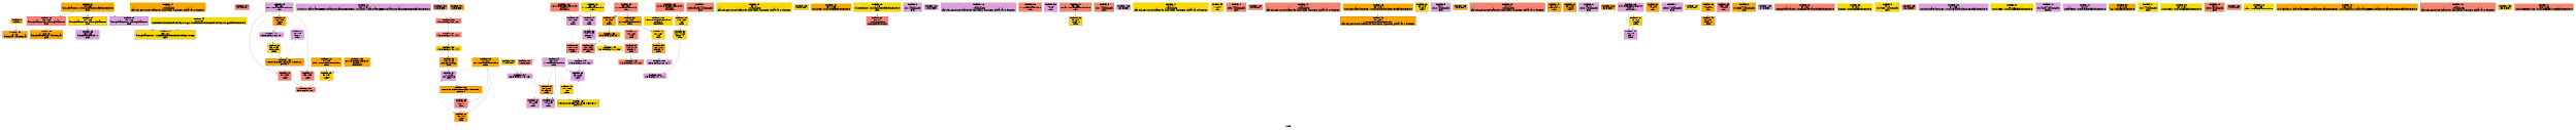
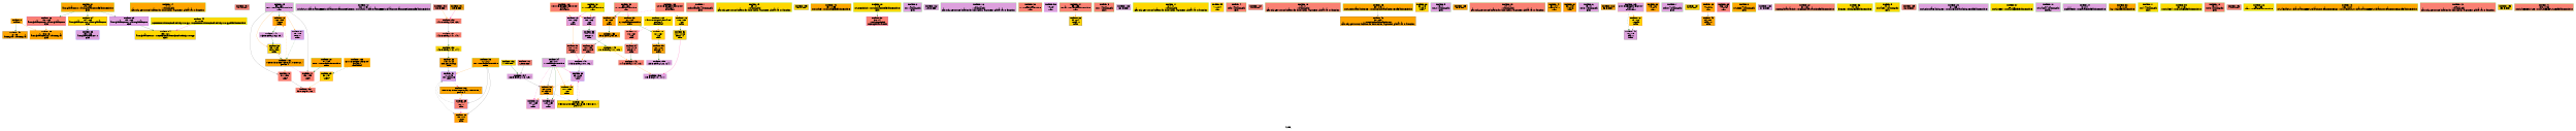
  digraph {
    label=SVFG
    node [color=green fillcolor=salmon shape=record style=filled]
    edge [color=darkgreen style=solid]
    n1 [color=grey fillcolor=orange label="{NodeID: 0\nNullPtr}"]
    n2 [color=black fillcolor=orange label="{NodeID: 45\n2\<--3\ndummyVal\<--dummyVal\n}"]
    n3 [color=blue fillcolor=orange label="{NodeID: 85\n196\<--3\nllvm.global_ctors_2\<--dummyVal\nGlob }" style="dotted,filled"]
    n4 [fillcolor=orange label="{NodeID: 14\n74\<--1\n\<--dummyObj\nCan only get source location for instruction, argument, global var or function.}"]
    n5 [color=black label="{NodeID: 194\n157 = PHI()\n}"]
    n6 [fillcolor=orange label="{NodeID: 28\n57\<--58\ntests\<--tests_field_insensitive\nmain\n}"]
    n7 [color=red fillcolor=gold label="{NodeID: 69\n92\<--57\n\<--tests\nmain\n}"]
    n8 [color=grey label="{NodeID: 157\n93 = cmp(91, 92, )\n}"]
    n9 [fillcolor=plum label="{NodeID: 42\n150\<--151\n_ZStlsISt11char_traitsIcEERSt13basic_ostreamIcT_ES5_PKc\<--_ZStlsISt11char_traitsIcEERSt13basic_ostreamIcT_ES5_PKc_field_insensitive\n}"]
    n10 [color=black fillcolor=orange label="{NodeID: 56\n145\<--143\nconv23\<--sub22\nmain\n}"]
    n11 [color=blue fillcolor=plum label="{NodeID: 91\n71\<--145\nres\<--conv23\nmain\n}"]
    n12 [color=red fillcolor=orange label="{NodeID: 82\n158\<--71\n\<--res\nmain\n}"]
    n13 [color=black fillcolor=orange label="{NodeID: 162\nMR_18V_2 = PHI(MR_18V_5, MR_18V_1, )\npts\{72 \}\n}"]
    n14 [color=blue label="{NodeID: 89\n71\<--74\nres\<--\nmain\n}"]
    n15 [color=grey fillcolor=orange label="{NodeID: 153\n99 = Binary(98, 89, )\n}"]
    n16 [color=black label="{NodeID: 50\n100\<--99\nconv\<--sub\nmain\n}"]
    n17 [color=grey fillcolor=plum label="{NodeID: 148\n103 = Binary(100, 102, )\n}"]
    n18 [color=blue fillcolor=plum label="{NodeID: 88\n69\<--103\nx\<--div\nmain\n}"]
    n19 [color=red label="{NodeID: 70\n91\<--59\n\<--test\nmain\n}"]
    n20 [color=yellow label="{NodeID: 167\n10V_1 = ENCHI(MR_10V_0)\npts\{64 \}\nFun[main]}" style="double,filled"]
    n21 [color=red fillcolor=plum label="{NodeID: 73\n101\<--63\n\<--L\nmain\n}"]
    n22 [color=red fillcolor=plum label="{NodeID: 74\n108\<--63\n\<--L\nmain\n}"]
    n23 [color=black label="{NodeID: 51\n102\<--101\nconv6\<--\nmain\n}"]
    n24 [color=black fillcolor=plum label="{NodeID: 53\n109\<--108\nconv8\<--\nmain\n}"]
    n25 [color=grey fillcolor=gold label="{NodeID: 149\n110 = Binary(111, 109, )\n}"]
    n26 [color=blue fillcolor=gold label="{NodeID: 84\n195\<--27\nllvm.global_ctors_1\<--_GLOBAL__sub_I_Chmel.Tolstiy_1_0.cpp\nGlob }"]
    n27 [label="{NodeID: 1\n7\<--1\n__dso_handle\<--dummyObj\nGlob }"]
    n28 [color=black label="{NodeID: 181\n125 = PHI()\n}"]
    n29 [color=grey fillcolor=plum label="{NodeID: 154\n126 = Binary(118, 125, )\n}"]
    n30 [color=blue fillcolor=orange label="{NodeID: 90\n69\<--126\nx\<--div15\nmain\n}"]
    n31 [color=black fillcolor=gold label="{NodeID: 161\nMR_16V_2 = PHI(MR_16V_5, MR_16V_1, )\npts\{70 \}\n}"]
    n32 [color=red fillcolor=plum label="{NodeID: 80\n128\<--69\n\<--x\nmain\n}"]
    n33 [color=red fillcolor=plum label="{NodeID: 81\n137\<--69\n\<--x\nmain\n}"]
    n34 [fillcolor=gold label="{NodeID: 15\n89\<--1\n\<--dummyObj\nCan only get source location for instruction, argument, global var or function.}"]
    n35 [color=black fillcolor=gold label="{NodeID: 195\n159 = PHI()\n}"]
    n36 [fillcolor=plum label="{NodeID: 29\n59\<--60\ntest\<--test_field_insensitive\nmain\n}"]
    n37 [color=red label="{NodeID: 71\n152\<--59\n\<--test\nmain\n}"]
    n38 [color=red fillcolor=orange label="{NodeID: 72\n162\<--59\n\<--test\nmain\n}"]
    n39 [color=blue fillcolor=plum label="{NodeID: 87\n59\<--89\ntest\<--\nmain\n}"]
    n40 [color=blue fillcolor=gold label="{NodeID: 92\n59\<--163\ntest\<--inc\nmain\n}"]
    n41 [color=grey fillcolor=plum label="{NodeID: 147\n163 = Binary(162, 89, )\n}"]
    n42 [color=black fillcolor=orange label="{NodeID: 160\nMR_8V_3 = PHI(MR_8V_4, MR_8V_2, )\npts\{60 \}\n}"]
    n43 [fillcolor=orange label="{NodeID: 43\n154\<--155\n_ZNSolsEi\<--_ZNSolsEi_field_insensitive\n}"]
    n44 [color=purple label="{NodeID: 57\n36\<--4\n\<--_ZStL8__ioinit\n__cxx_global_var_init\n}"]
    n45 [color=yellow label="{NodeID: 168\n12V_1 = ENCHI(MR_12V_0)\npts\{66 \}\nFun[main]}" style="double,filled"]
    n46 [color=red fillcolor=orange label="{NodeID: 75\n98\<--65\n\<--P\nmain\n}"]
    n47 [color=red fillcolor=gold label="{NodeID: 76\n106\<--65\n\<--P\nmain\n}"]
    n48 [color=black fillcolor=gold label="{NodeID: 52\n107\<--106\nconv7\<--\nmain\n}"]
    n49 [color=grey fillcolor=plum label="{NodeID: 156\n115 = cmp(107, 114, )\n}"]
    n50 [fillcolor=plum label="{NodeID: 2\n8\<--1\n.str\<--dummyObj\nGlob }"]
    n51 [color=black fillcolor=plum label="{NodeID: 182\n129 = PHI()\n}"]
    n52 [fillcolor=plum label="{NodeID: 16\n111\<--1\n\<--dummyObj\nCan only get source location for instruction, argument, global var or function.}"]
    n53 [color=black fillcolor=gold label="{NodeID: 196\n118 = PHI()\n}"]
    n54 [label="{NodeID: 30\n61\<--62\nn\<--n_field_insensitive\nmain\n}"]
    n55 [fillcolor=gold label="{NodeID: 44\n27\<--190\n_GLOBAL__sub_I_Chmel.Tolstiy_1_0.cpp\<--_GLOBAL__sub_I_Chmel.Tolstiy_1_0.cpp_field_insensitive\n}"]
    n56 [color=purple fillcolor=plum label="{NodeID: 58\n76\<--8\n\<--.str\nmain\n}"]
    n57 [color=grey fillcolor=plum label="{NodeID: 155\n123 = Binary(122, 124, )\n}"]
    n58 [color=yellow fillcolor=gold label="{NodeID: 169\n14V_1 = ENCHI(MR_14V_0)\npts\{68 \}\nFun[main]}" style="double,filled"]
    n59 [color=red label="{NodeID: 77\n112\<--67\n\<--C\nmain\n}"]
    n60 [color=red fillcolor=gold label="{NodeID: 78\n121\<--67\n\<--C\nmain\n}"]
    n61 [color=black label="{NodeID: 54\n113\<--112\nconv9\<--\nmain\n}"]
    n62 [color=black fillcolor=orange label="{NodeID: 55\n122\<--121\nconv13\<--\nmain\n}"]
    n63 [color=grey label="{NodeID: 146\n114 = Binary(110, 113, )\n}"]
    n64 [color=blue fillcolor=gold label="{NodeID: 86\n55\<--74\nretval\<--\nmain\n}"]
    n65 [label="{NodeID: 3\n10\<--1\n.str.1\<--dummyObj\nGlob }"]
    n66 [color=black fillcolor=plum label="{NodeID: 183\n160 = PHI()\n}"]
    n67 [fillcolor=gold label="{NodeID: 17\n124\<--1\n\<--dummyObj\nCan only get source location for instruction, argument, global var or function.}"]
    n68 [fillcolor=gold label="{NodeID: 31\n63\<--64\nL\<--L_field_insensitive\nmain\n}"]
    n69 [color=purple fillcolor=gold label="{NodeID: 59\n77\<--10\n\<--.str.1\nmain\n}"]
    n70 [label="{NodeID: 4\n12\<--1\nstdin\<--dummyObj\nGlob }"]
    n71 [color=black label="{NodeID: 184\n85 = PHI()\n}"]
    n72 [label="{NodeID: 18\n140\<--1\n\<--dummyObj\nCan only get source location for instruction, argument, global var or function.}"]
    n73 [label="{NodeID: 32\n65\<--66\nP\<--P_field_insensitive\nmain\n}"]
    n74 [fillcolor=orange label="{NodeID: 33\n67\<--68\nC\<--C_field_insensitive\nmain\n}"]
    n75 [color=black fillcolor=orange label="{NodeID: 46\n38\<--39\n\<--_ZNSt8ios_base4InitD1Ev\nCan only get source location for instruction, argument, global var or function.}"]
    n76 [color=purple fillcolor=gold label="{NodeID: 60\n82\<--13\n\<--.str.2\nmain\n}"]
    n77 [color=red fillcolor=gold label="{NodeID: 79\n117\<--69\n\<--x\nmain\n}"]
    n78 [fillcolor=plum label="{NodeID: 5\n13\<--1\n.str.2\<--dummyObj\nGlob }"]
    n79 [color=black fillcolor=orange label="{NodeID: 185\n95 = PHI()\n}"]
    n80 [label="{NodeID: 19\n144\<--1\n\<--dummyObj\nCan only get source location for instruction, argument, global var or function.}"]
    n81 [color=black fillcolor=orange label="{NodeID: 47\n54\<--74\nmain_ret\<--\nmain\n}"]
    n82 [color=purple fillcolor=orange label="{NodeID: 61\n83\<--15\n\<--.str.3\nmain\n}"]
    n83 [fillcolor=plum label="{NodeID: 6\n15\<--1\n.str.3\<--dummyObj\nGlob }"]
    n84 [color=black fillcolor=orange label="{NodeID: 186\n96 = PHI()\n}"]
    n85 [fillcolor=gold label="{NodeID: 20\n4\<--6\n_ZStL8__ioinit\<--_ZStL8__ioinit_field_insensitive\nGlob }"]
    n86 [fillcolor=plum label="{NodeID: 34\n69\<--70\nx\<--x_field_insensitive\nmain\n}"]
    n87 [color=black fillcolor=plum label="{NodeID: 48\n78\<--75\ncall\<--\nmain\n}"]
    n88 [color=purple fillcolor=orange label="{NodeID: 62\n148\<--21\n\<--.str.4\nmain\n}"]
    n89 [fillcolor=plum label="{NodeID: 7\n17\<--1\nstdout\<--dummyObj\nGlob }"]
    n90 [color=black fillcolor=gold label="{NodeID: 187\n97 = PHI()\n}"]
    n91 [fillcolor=orange label="{NodeID: 21\n25\<--29\nllvm.global_ctors\<--llvm.global_ctors_field_insensitive\nGlob }"]
    n92 [color=purple fillcolor=gold label="{NodeID: 64\n194\<--25\nllvm.global_ctors_0\<--llvm.global_ctors\nGlob }"]
    n93 [color=purple fillcolor=plum label="{NodeID: 65\n195\<--25\nllvm.global_ctors_1\<--llvm.global_ctors\nGlob }"]
    n94 [color=purple label="{NodeID: 66\n196\<--25\nllvm.global_ctors_2\<--llvm.global_ctors\nGlob }"]
    n95 [color=blue fillcolor=plum label="{NodeID: 83\n194\<--26\nllvm.global_ctors_0\<--\nGlob }"]
    n96 [fillcolor=orange label="{NodeID: 35\n71\<--72\nres\<--res_field_insensitive\nstdin\n}"]
    n97 [color=black fillcolor=orange label="{NodeID: 49\n84\<--81\ncall1\<--\nmain\n}"]
    n98 [color=purple label="{NodeID: 63\n156\<--23\n\<--.str.5\nmain\n}"]
    n99 [fillcolor=orange label="{NodeID: 8\n18\<--1\n_ZSt3cin\<--dummyObj\nGlob }"]
    n100 [color=black fillcolor=plum label="{NodeID: 188\n37 = PHI()\n}"]
    n101 [label="{NodeID: 22\n30\<--31\n__cxx_global_var_init\<--__cxx_global_var_init_field_insensitive\n}"]
    n102 [fillcolor=gold label="{NodeID: 36\n79\<--80\nfreopen\<--freopen_field_insensitive\n}"]
    n103 [fillcolor=gold label="{NodeID: 9\n19\<--1\n_ZSt4cerr\<--dummyObj\nGlob }"]
    n104 [color=black label="{NodeID: 189\n132 = PHI()\n}"]
    n105 [fillcolor=plum label="{NodeID: 23\n34\<--35\n_ZNSt8ios_base4InitC1Ev\<--_ZNSt8ios_base4InitC1Ev_field_insensitive\n}"]
    n106 [fillcolor=gold label="{NodeID: 37\n86\<--87\n_ZNSirsERi\<--_ZNSirsERi_field_insensitive\n}"]
    n107 [fillcolor=plum label="{NodeID: 10\n20\<--1\n_ZSt4cout\<--dummyObj\nBinary }"]
    n108 [color=black label="{NodeID: 190\n138 = PHI()\n}"]
    n109 [color=grey label="{NodeID: 152\n141 = Binary(138, 139, )\n}"]
    n110 [color=grey label="{NodeID: 151\n142 = Binary(141, 140, )\n}"]
    n111 [color=grey fillcolor=gold label="{NodeID: 150\n143 = Binary(142, 144, )\n}"]
    n112 [fillcolor=plum label="{NodeID: 24\n40\<--41\n__cxa_atexit\<--__cxa_atexit_field_insensitive\n}"]
    n113 [fillcolor=orange label="{NodeID: 38\n119\<--120\nlog\<--log_field_insensitive\n}"]
    n114 [color=yellow fillcolor=plum label="{NodeID: 163\n2V_1 = ENCHI(MR_2V_0)\npts\{1 \}\nFun[main]}" style="double,filled"]
    n115 [color=red fillcolor=gold label="{NodeID: 67\n75\<--12\n\<--stdin\nmain\n}"]
    n116 [color=red fillcolor=orange label="{NodeID: 68\n81\<--17\n\<--stdout\nmain\n}"]
    n117 [fillcolor=gold label="{NodeID: 11\n21\<--1\n.str.4\<--dummyObj\nGlob }"]
    n118 [color=black fillcolor=orange label="{NodeID: 191\n139 = PHI()\n}"]
    n119 [fillcolor=orange label="{NodeID: 25\n39\<--45\n_ZNSt8ios_base4InitD1Ev\<--_ZNSt8ios_base4InitD1Ev_field_insensitive\n}"]
    n120 [fillcolor=gold label="{NodeID: 39\n130\<--131\n_ZNSolsEd\<--_ZNSolsEd_field_insensitive\n}"]
    n121 [label="{NodeID: 12\n23\<--1\n.str.5\<--dummyObj\nGlob }"]
    n122 [color=black label="{NodeID: 192\n149 = PHI()\n}"]
    n123 [fillcolor=gold label="{NodeID: 26\n52\<--53\nmain\<--main_field_insensitive\n}"]
    n124 [fillcolor=orange label="{NodeID: 40\n133\<--134\n_ZSt4endlIcSt11char_traitsIcEERSt13basic_ostreamIT_T0_ES6_\<--_ZSt4endlIcSt11char_traitsIcEERSt13basic_ostreamIT_T0_ES6__field_insensitive\n}"]
    n125 [color=yellow fillcolor=orange label="{NodeID: 165\n6V_1 = ENCHI(MR_6V_0)\npts\{58 \}\nFun[main]}" style="double,filled"]
    n126 [label="{NodeID: 13\n26\<--1\n\<--dummyObj\nCan only get source location for instruction, argument, global var or function.}"]
    n127 [color=black fillcolor=gold label="{NodeID: 193\n153 = PHI()\n}"]
    n128 [label="{NodeID: 27\n55\<--56\nretval\<--retval_field_insensitive\nmain\n}"]
    n129 [label="{NodeID: 41\n135\<--136\n_ZNSolsEPFRSoS_E\<--_ZNSolsEPFRSoS_E_field_insensitive\n}"]
    n1 -> n2
    n1 -> n3 [color=darkorange]
-   n6 -> n7
+   n6 -> n37
    n7 -> n8 [color=darkorange]
    n10 -> n11 [color=gray40]
    n11 -> n12 [color=gray40 style=dashed]
    n11 -> n13 [color=deeppink style=dashed]
    n13 -> n14 [color=darkorange style=dashed]
    n14 -> n11 [color=gray40 style=dashed]
    n14 -> n12 [color=deeppink style=dashed]
    n14 -> n13 [color=darkorange style=dashed]
    n15 -> n16 [color=gray40]
    n16 -> n17 [color=darkorange]
    n17 -> n18 [color=gray40]
    n18 -> n30 [color=darkorange style=dashed]
    n18 -> n31 [color=gray40 style=dashed]
    n18 -> n77 [color=deeppink style=dashed]
    n19 -> n8 [color=gray40]
    n20 -> n21 [color=darkorange style=dashed]
    n20 -> n22 [color=darkorange style=dashed]
    n21 -> n23 [color=darkorange]
    n22 -> n24
    n23 -> n17 [color=deeppink]
    n24 -> n25
    n25 -> n63 [color=darkorange]
    n28 -> n29 [color=gray40]
    n29 -> n30 [color=gray40]
    n30 -> n31 [color=gray40 style=dashed]
    n30 -> n32 [style=dashed]
    n30 -> n33 [color=darkorange style=dashed]
    n31 -> n18 [color=deeppink style=dashed]
    n36 -> n19 [color=gray40]
    n36 -> n37 [color=gray40]
    n36 -> n38
    n36 -> n39 [color=darkorange]
    n36 -> n40 [color=darkorange]
    n38 -> n41
    n39 -> n42 [style=dashed]
    n40 -> n42 [style=dashed]
    n41 -> n40
    n42 -> n19 [color=darkorange style=dashed]
    n42 -> n37 [color=deeppink style=dashed]
    n42 -> n38 [color=darkorange style=dashed]
    n42 -> n40 [color=darkorange style=dashed]
    n45 -> n46 [color=deeppink style=dashed]
    n45 -> n47 [color=gray40 style=dashed]
    n46 -> n15
    n47 -> n48
    n48 -> n49 [color=deeppink]
    n53 -> n29
    n55 -> n26 [color=deeppink]
    n58 -> n59 [color=deeppink style=dashed]
    n58 -> n60 [color=darkorange style=dashed]
    n59 -> n61 [color=darkorange]
    n60 -> n62
    n61 -> n63
    n62 -> n57
    n63 -> n49 [color=darkorange]
    n68 -> n21 [color=deeppink]
    n68 -> n22 [color=darkorange]
    n73 -> n46
    n73 -> n74 [color=deeppink]
    n74 -> n59 [color=darkorange]
    n74 -> n60
    n85 -> n44
    n86 -> n18 [color=deeppink]
    n86 -> n30 [color=gray40]
    n86 -> n32
    n86 -> n33 [color=deeppink style=dashed]
    n86 -> n77 [color=darkorange]
    n91 -> n92
    n91 -> n93 [color=gray40]
    n91 -> n94
    n92 -> n95
    n93 -> n26
    n94 -> n3 [color=darkorange]
    n96 -> n11 [color=darkorange]
    n96 -> n12 [color=gray40]
    n96 -> n14 [color=gray40]
    n108 -> n109 [color=darkorange]
    n109 -> n110 [color=gray40]
    n110 -> n111
    n111 -> n10
    n114 -> n87 [style=dashed]
    n114 -> n115 [color=darkorange style=dashed]
    n115 -> n87 [color=gray40]
    n116 -> n97 [color=gray40]
    n118 -> n109 [color=deeppink]
    n119 -> n75 [color=gray40]
    n125 -> n7 [style=dashed]
    n128 -> n64 [color=darkorange]
  }
